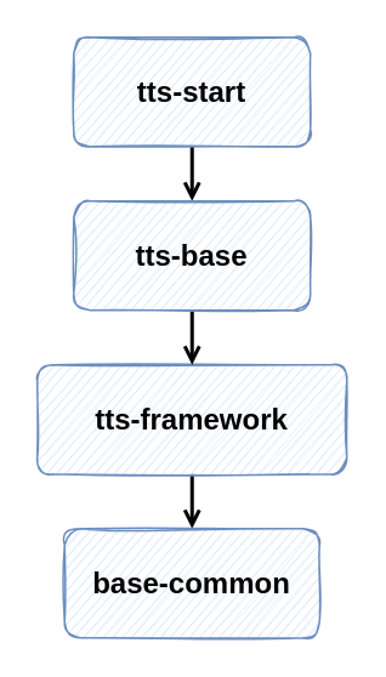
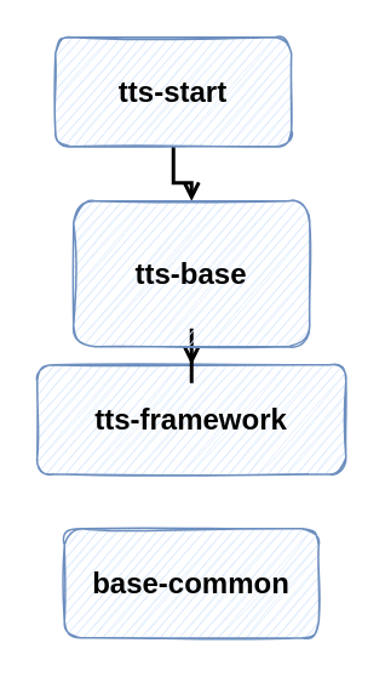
  <mxCell id="0" />
  <mxCell id="1" parent="0" />
  <mxCell id="2" style="edgeStyle=orthogonalEdgeStyle;rounded=0;orthogonalLoop=1;jettySize=auto;html=1;strokeWidth=2;endArrow=open;endFill=0;" edge="1" parent="1" source="3" target="8"><mxGeometry relative="1" as="geometry" /></mxCell>
- <mxCell id="3" value="&lt;font style=&quot;font-size: 16px;&quot;&gt;&lt;b&gt;tts-start&lt;/b&gt;&lt;/font&gt;" style="rounded=1;whiteSpace=wrap;html=1;sketch=1;fillColor=#dae8fc;strokeColor=#6c8ebf;" parent="1" vertex="1"><mxGeometry x="40" y="20" width="130" height="60" as="geometry" /></mxCell>
- <mxCell id="4" style="edgeStyle=orthogonalEdgeStyle;rounded=0;orthogonalLoop=1;jettySize=auto;html=1;endArrow=open;endFill=0;strokeWidth=2;" edge="1" parent="1" source="5" target="6"><mxGeometry relative="1" as="geometry" /></mxCell>
+ <mxCell id="3" value="&lt;font style=&quot;font-size: 16px;&quot;&gt;&lt;b&gt;tts-start&lt;/b&gt;&lt;/font&gt;" style="rounded=1;whiteSpace=wrap;html=1;sketch=1;fillColor=#dae8fc;strokeColor=#6c8ebf;" parent="1" vertex="1"><mxGeometry x="30" y="20" width="130" height="60" as="geometry" /></mxCell>
  <mxCell id="5" value="&lt;font style=&quot;font-size: 16px;&quot;&gt;&lt;b&gt;tts-framework&lt;/b&gt;&lt;/font&gt;" style="rounded=1;whiteSpace=wrap;html=1;sketch=1;fillColor=#dae8fc;strokeColor=#6c8ebf;" parent="1" vertex="1"><mxGeometry x="20" y="200" width="170" height="60" as="geometry" /></mxCell>
  <mxCell id="6" value="&lt;font style=&quot;font-size: 16px;&quot;&gt;&lt;b&gt;base-common&lt;/b&gt;&lt;/font&gt;" style="rounded=1;whiteSpace=wrap;html=1;sketch=1;fillColor=#dae8fc;strokeColor=#6c8ebf;" parent="1" vertex="1"><mxGeometry x="35" y="290" width="140" height="60" as="geometry" /></mxCell>
  <mxCell id="7" style="edgeStyle=orthogonalEdgeStyle;rounded=0;orthogonalLoop=1;jettySize=auto;html=1;strokeWidth=2;endArrow=open;endFill=0;" edge="1" parent="1" source="8" target="5"><mxGeometry relative="1" as="geometry" /></mxCell>
- <mxCell id="8" value="&lt;font style=&quot;font-size: 16px;&quot;&gt;&lt;b&gt;tts-base&lt;/b&gt;&lt;/font&gt;" style="rounded=1;whiteSpace=wrap;html=1;sketch=1;fillColor=#dae8fc;strokeColor=#6c8ebf;" vertex="1" parent="1"><mxGeometry x="40" y="110" width="130" height="60" as="geometry" /></mxCell>
+ <mxCell id="8" value="&lt;font style=&quot;font-size: 16px;&quot;&gt;&lt;b&gt;tts-base&lt;/b&gt;&lt;/font&gt;" style="rounded=1;whiteSpace=wrap;html=1;sketch=1;fillColor=#dae8fc;strokeColor=#6c8ebf;" vertex="1" parent="1"><mxGeometry x="40" y="110" width="130" height="80" as="geometry" /></mxCell>
